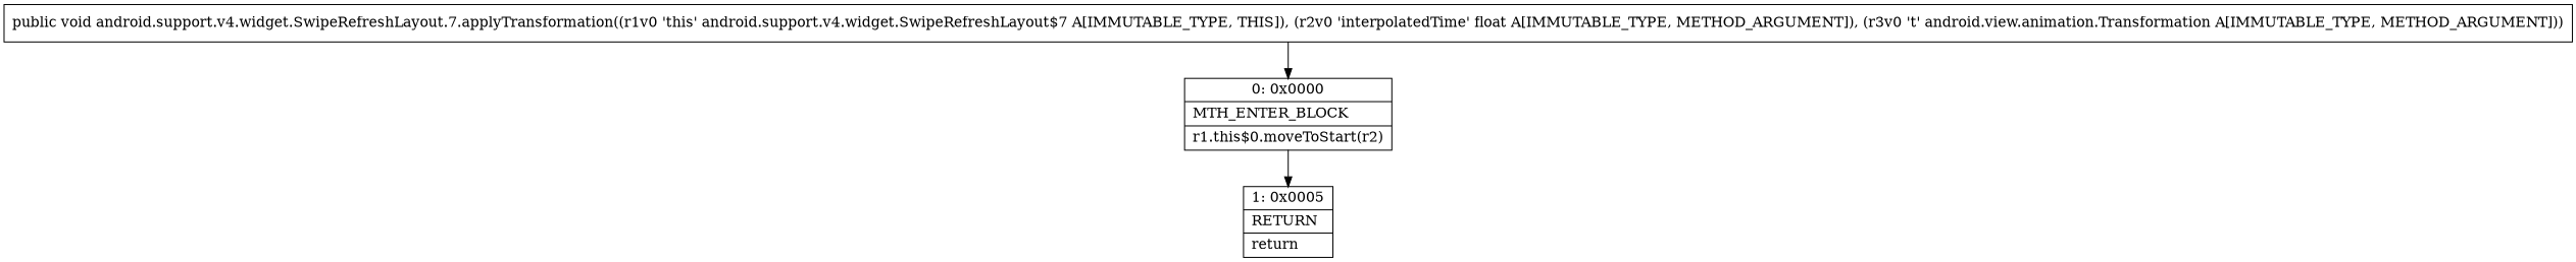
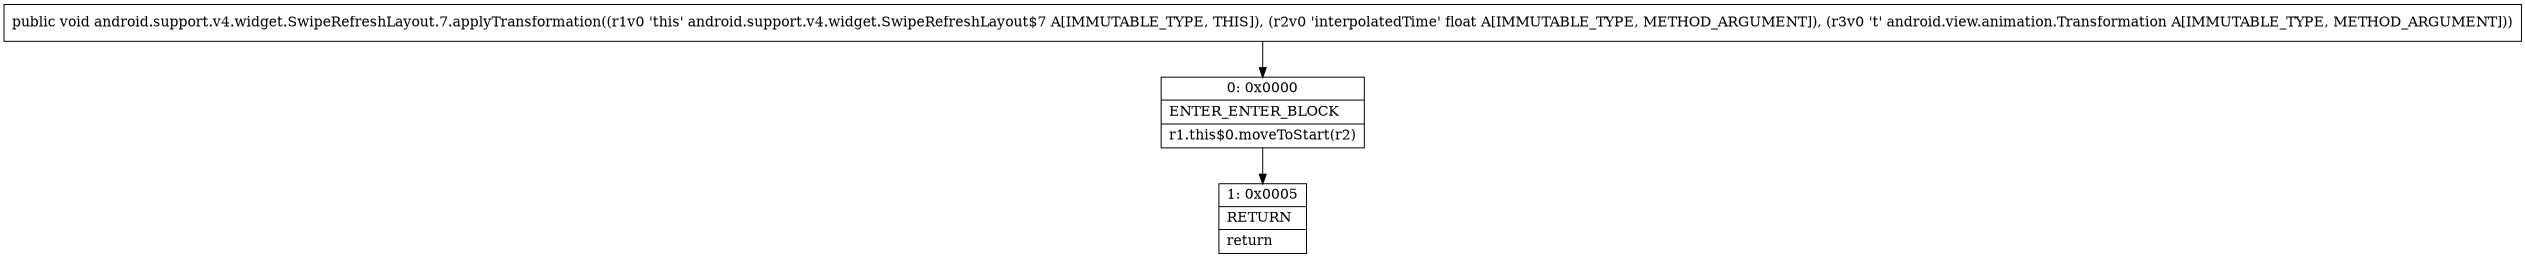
  digraph {
    fontname="DejaVu Serif"
    node [shape=record fontname="DejaVu Serif"]
    edge [fontname="DejaVu Serif"]
-   n1 [label="{0\:\ 0x0000|MTH_ENTER_BLOCK\l|r1.this$0.moveToStart(r2)\l}"]
+   n1 [label="{0\:\ 0x0000|ENTER_ENTER_BLOCK\l|r1.this$0.moveToStart(r2)\l}"]
    n2 [label="{1\:\ 0x0005|RETURN\l|return\l}"]
    n3 [label="{public void android.support.v4.widget.SwipeRefreshLayout.7.applyTransformation((r1v0 'this' android.support.v4.widget.SwipeRefreshLayout$7 A[IMMUTABLE_TYPE, THIS]), (r2v0 'interpolatedTime' float A[IMMUTABLE_TYPE, METHOD_ARGUMENT]), (r3v0 't' android.view.animation.Transformation A[IMMUTABLE_TYPE, METHOD_ARGUMENT])) }"]
    n1 -> n2
    n3 -> n1
  }
